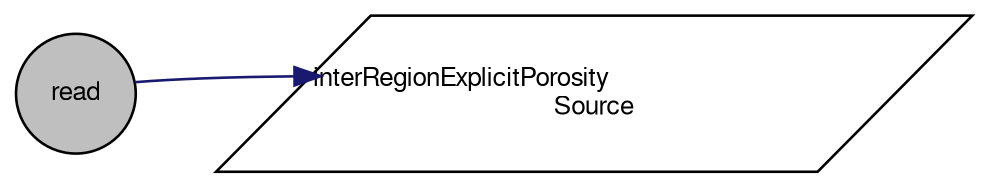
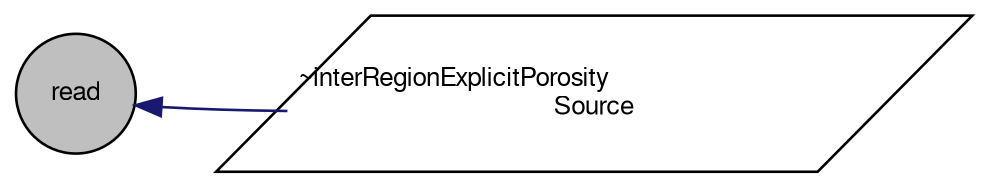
  digraph {
    rankdir=LR
    node [color=black fontname=FreeSans fontsize=10]
    n1 [fillcolor=grey75 fontcolor=black height=0.2 label=read shape=circle style=filled width=0.4]
    n2 [height=0.2 label="~interRegionExplicitPorosity\lSource" shape=parallelogram width=0.4]
-   n2 -> n1 [color=midnightblue dir=back fontname=FreeSans fontsize=10 labelfontname=FreeSans labelfontsize=10 style=solid]
+   n1 -> n2 [color=midnightblue dir=back fontname=FreeSans fontsize=10 labelfontname=FreeSans labelfontsize=10 style=solid]
  }
